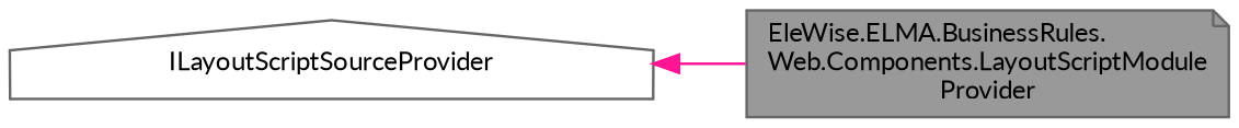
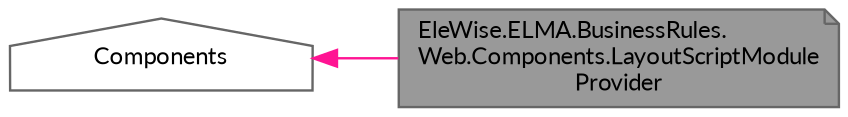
  digraph {
    rankdir=LR
    fontname=Lato
    node [color=gray40 fontname=Lato fontsize=10 style=filled]
    n1 [fillcolor=grey60 fontcolor=black height=0.2 label="EleWise.ELMA.BusinessRules.\lWeb.Components.LayoutScriptModule\lProvider" shape=note width=0.4]
-   n2 [fillcolor=white height=0.2 label=ILayoutScriptSourceProvider shape=house width=0.4]
+   n2 [fillcolor=white height=0.2 label=Components shape=house width=0.4]
    n2 -> n1 [color=deeppink dir=back fontname=Lato fontsize=10 labelfontname=Helvetica labelfontsize=10 style=solid]
  }
